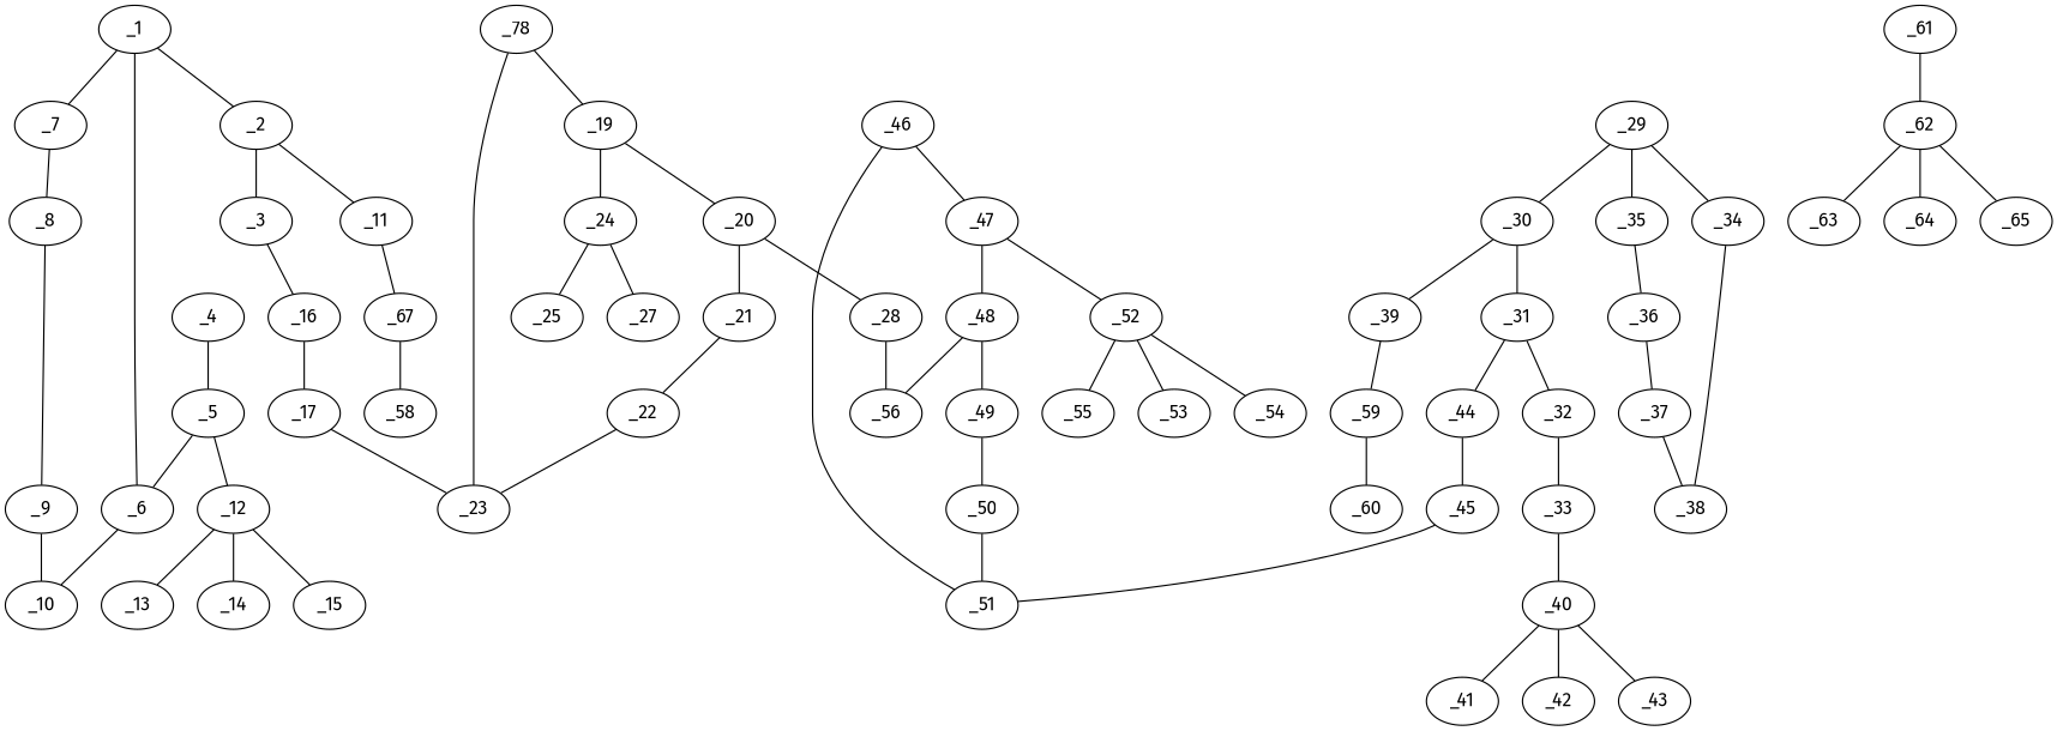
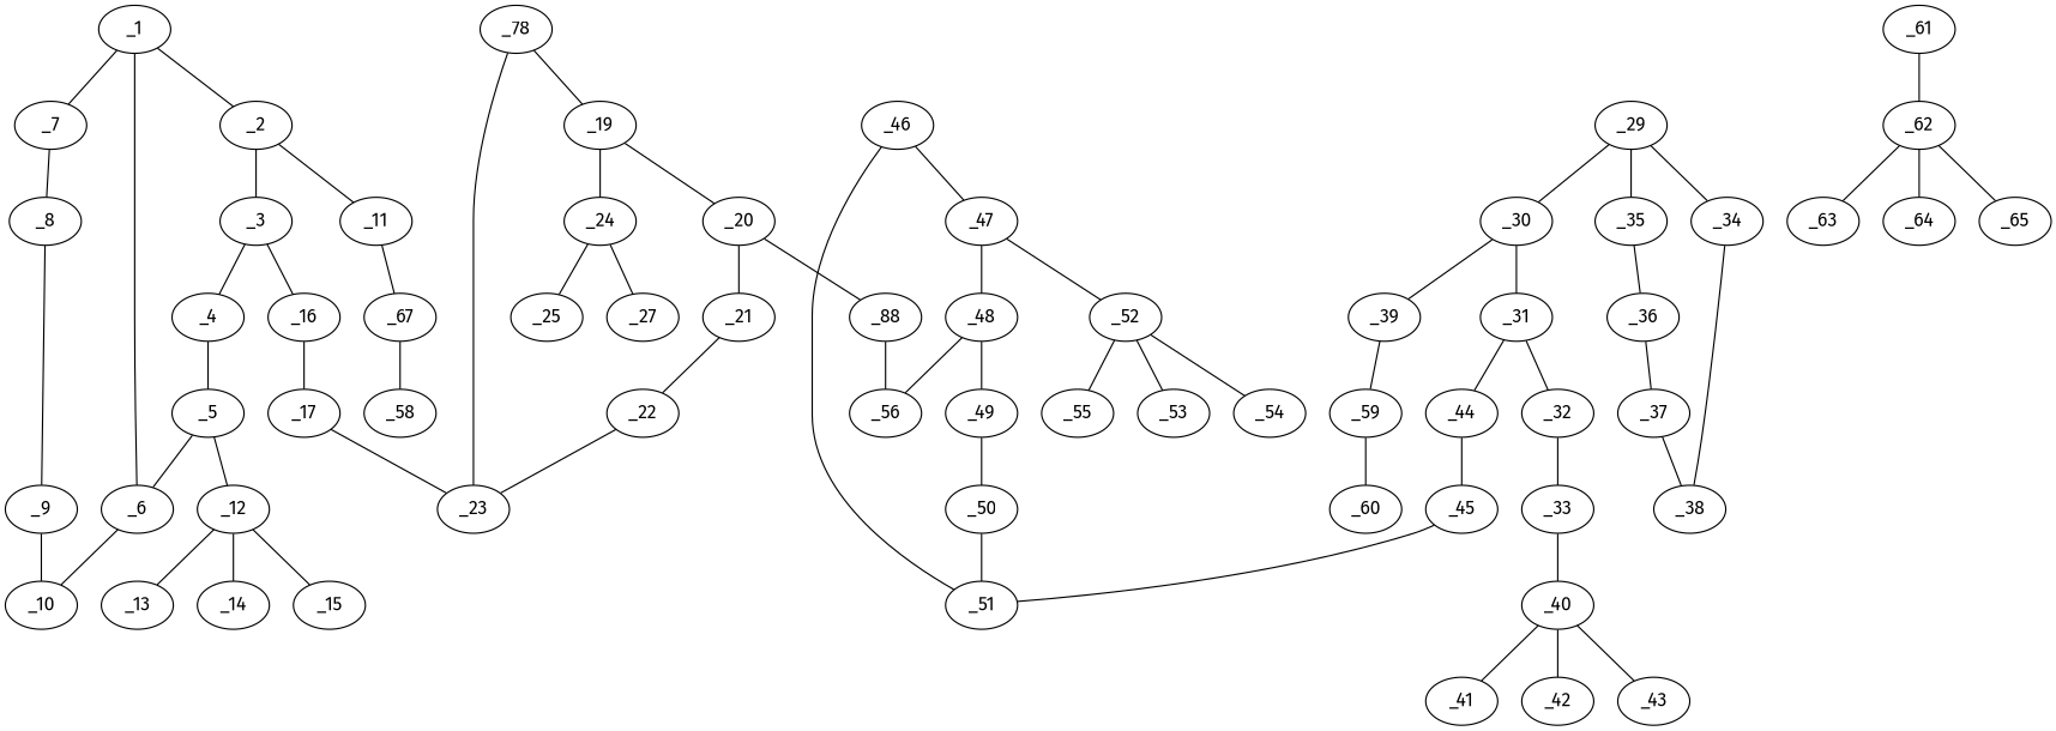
  graph {
    fontname="Fira Sans"
    node [charge=0 chem=1 fontname="Fira Sans" symbol="C  " x=16.7224 y=-2]
    edge [fontname="Fira Sans" valence=1]
    _1 [x=17.5884 y=-2.5]
    _2
    _6 [x=17.5884 y=-3.5]
    _7 [chem=4 symbol="N  " x=18.4545]
    _3 [x=15.8564 y=-2.5]
    _11 [chem=2 symbol="O  " y=-1]
    _10 [x=18.4545 y=-4]
    _8 [x=19.3205 y=-2.5]
    _4 [x=15.8564 y=-3.5]
    _16 [chem=4 symbol="N  " x=14.9904]
    n11 [chem=8 label=_67 symbol="Zn " x=15.8564 y=-0.5]
    _9 [x=19.3205 y=-3.5]
    _5 [y=-4]
    _17 [chem=4 symbol="N  " x=14.1243 y=-2.5]
    _58 [chem=7 symbol="Cl " x=15.8564 y=0.5]
    _12 [chem=5 symbol="S  " y=-5]
    _23 [x=13.2583]
    _13 [chem=2 symbol="O  " y=-6]
    _14 [chem=2 symbol="O  " x=17.7224 y=-5]
    _15 [chem=2 symbol="O  " x=15.7224 y=-5]
    n21 [label=_78 x=13.2583 y=-1]
    _19 [x=12.3923 y=-0.5]
    _20 [x=11.5263 y=-1]
    _24 [chem=5 symbol="S  " x=12.3923 y=0.5]
    _21 [x=11.5263]
-   _28 [x=10.6602 y=-0.5]
+   _28 [x=10.6602 y=-0.5 label=_88]
    _25 [chem=2 symbol="O  " x=12.3923 y=1.5]
    _27 [chem=2 symbol="O  " x=11.3923 y=0.5]
    _22 [x=12.3923 y=-2.5]
    _56 [x=9.7942 y=-1]
    _29 [x=3.7321 y=2.5]
    _30 [x=4.5981 y=2]
    _34 [x=3.7321 y=3.5]
    _35 [chem=4 symbol="N  " x=2.866 y=2]
    _31 [x=5.4641 y=2.5]
    _39 [chem=2 symbol="O  " x=4.5981 y=1]
    _38 [x=2.866 y=4]
    _36 [x=2 y=2.5]
    _32 [x=5.4641 y=3.5]
    _44 [chem=4 symbol="N  " x=6.3301 y=2]
    _59 [chem=8 symbol="Zn " x=3.732 y=0.5]
    _37 [x=2 y=3.5]
    _33 [x=4.5981 y=4]
    _45 [chem=4 symbol="N  " x=6.3301 y=1]
    _60 [chem=7 symbol="Cl " x=3.732 y=-0.5]
    _40 [chem=5 symbol="S  " x=4.5981 y=5]
    _51 [x=7.1961 y=0.5]
    _41 [chem=2 symbol="O  " x=4.5981 y=6]
    _42 [chem=2 symbol="O  " x=3.5981 y=5]
    _43 [chem=2 symbol="O  " x=5.5981 y=5]
    _46 [x=7.1961 y=-0.5]
    _47 [x=8.0622 y=-1]
    _48 [x=8.9282 y=-0.5]
    _52 [chem=5 symbol="S  " x=8.0622]
    _49 [x=8.9282 y=0.5]
    _53 [chem=2 symbol="O  " x=8.0622 y=-3]
    _54 [chem=2 symbol="O  " x=9.0622]
    _55 [chem=2 symbol="O  " x=7.0622]
    _50 [x=8.0622 y=1]
    _61 [x=23.0525 y=0.5]
    _62 [chem=4 symbol="N  " x=22.1865 y=0]
    _63 [x=21.3205 y=-0.5]
    _64 [x=22.6865 y=-0.866]
    _65 [x=21.6865 y=0.866]
    _1 -- _2
    _1 -- _6
    _1 -- _7 [valence=2]
    _2 -- _3 [valence=2]
    _2 -- _11
    _6 -- _10 [valence=2]
    _7 -- _8
+   _3 -- _4
    _3 -- _16
    _11 -- n11
    _8 -- _9 [valence=2]
    _4 -- _5 [valence=2]
    _16 -- _17 [valence=2]
    n11 -- _58
    _9 -- _10
    _5 -- _6
    _5 -- _12
    _17 -- _23
    _12 -- _13 [valence=2]
    _12 -- _14 [valence=2]
    _12 -- _15
    n21 -- _23
    n21 -- _19 [valence=2]
    _19 -- _20
    _19 -- _24
    _20 -- _21 [valence=2]
    _20 -- _28
    _24 -- _25 [valence=2]
    _24 -- _27
    _21 -- _22
    _28 -- _56 [valence=2]
    _22 -- _23 [valence=2]
    _29 -- _30 [valence=2]
    _29 -- _34
    _29 -- _35
    _30 -- _31
    _30 -- _39
    _34 -- _38
    _35 -- _36 [valence=2]
    _31 -- _32 [valence=2]
    _31 -- _44
    _39 -- _59
    _36 -- _37
    _32 -- _33
    _44 -- _45 [valence=2]
    _59 -- _60
    _37 -- _38 [valence=2]
    _33 -- _40
    _45 -- _51
    _40 -- _41 [valence=2]
    _40 -- _42 [valence=2]
    _40 -- _43
    _46 -- _51
    _46 -- _47 [valence=2]
    _47 -- _48
    _47 -- _52
    _48 -- _56
    _48 -- _49 [valence=2]
    _52 -- _53 [valence=2]
    _52 -- _54 [valence=2]
    _52 -- _55
    _49 -- _50
    _50 -- _51 [valence=2]
    _61 -- _62
    _62 -- _63
    _62 -- _64
    _62 -- _65
  }
